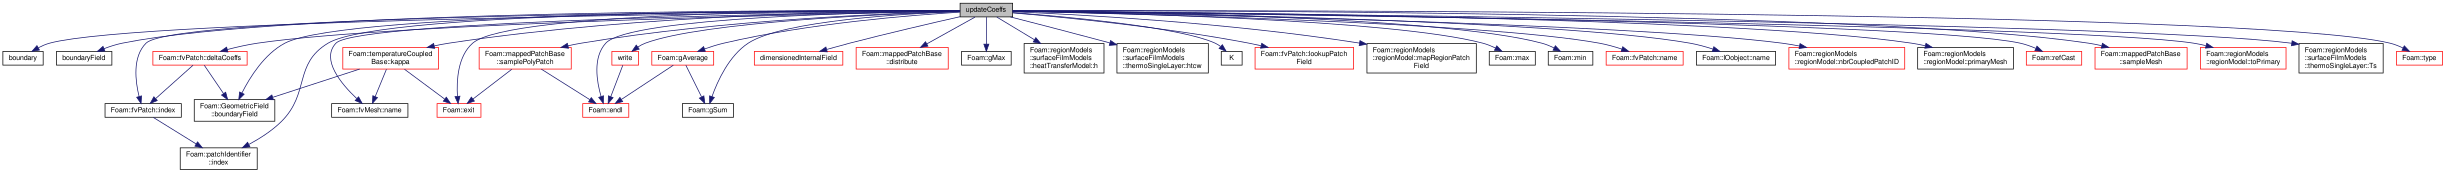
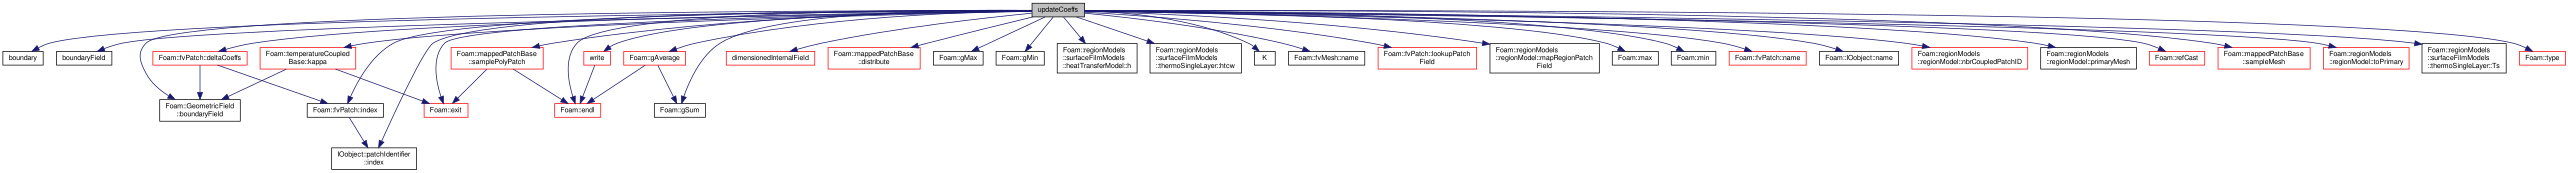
  digraph {
    rankdir=TB
    node [color=black fontname=FreeSans fontsize=10 shape=record]
    edge [color=midnightblue fontname=FreeSans fontsize=10 labelfontname=FreeSans labelfontsize=10 style=solid]
    n1 [fillcolor=grey75 fontcolor=black height=0.2 label=updateCoeffs style=filled width=0.4]
    n2 [height=0.2 label=boundary width=0.4]
    n3 [height=0.2 label=boundaryField width=0.4]
    n4 [height=0.2 label="Foam::GeometricField\l::boundaryField" width=0.4]
    n5 [color=red height=0.2 label="Foam::fvPatch::deltaCoeffs" width=0.4]
    n6 [height=0.2 label="Foam::fvPatch::index" width=0.4]
-   n7 [height=0.2 label="Foam::patchIdentifier\l::index" width=0.4]
+   n7 [height=0.2 label="IOobject::patchIdentifier\l::index" width=0.4]
    n8 [color=red height=0.2 label=dimensionedInternalField width=0.4]
    n9 [color=red height=0.2 label="Foam::mappedPatchBase\l::distribute" width=0.4]
    n10 [color=red height=0.2 label="Foam::endl" width=0.4]
    n11 [color=red height=0.2 label="Foam::exit" width=0.4]
    n12 [color=red height=0.2 label="Foam::gAverage" width=0.4]
    n13 [height=0.2 label="Foam::gSum" width=0.4]
    n14 [height=0.2 label="Foam::gMax" width=0.4]
+   n15 [height=0.2 label="Foam::gMin" width=0.4]
    n16 [height=0.2 label="Foam::regionModels\l::surfaceFilmModels\l::heatTransferModel::h" width=0.4]
    n17 [height=0.2 label="Foam::regionModels\l::surfaceFilmModels\l::thermoSingleLayer::htcw" width=0.4]
    n18 [height=0.2 label=K width=0.4]
    n19 [color=red height=0.2 label="Foam::temperatureCoupled\lBase::kappa" width=0.4]
    n20 [height=0.2 label="Foam::fvMesh::name" width=0.4]
    n21 [color=red height=0.2 label="Foam::fvPatch::lookupPatch\lField" width=0.4]
    n22 [height=0.2 label="Foam::regionModels\l::regionModel::mapRegionPatch\lField" width=0.4]
    n23 [height=0.2 label="Foam::max" width=0.4]
    n24 [height=0.2 label="Foam::min" width=0.4]
    n25 [color=red height=0.2 label="Foam::fvPatch::name" width=0.4]
    n26 [height=0.2 label="Foam::IOobject::name" width=0.4]
    n27 [color=red height=0.2 label="Foam::regionModels\l::regionModel::nbrCoupledPatchID" width=0.4]
    n28 [height=0.2 label="Foam::regionModels\l::regionModel::primaryMesh" width=0.4]
    n29 [color=red height=0.2 label="Foam::refCast" width=0.4]
    n30 [color=red height=0.2 label="Foam::mappedPatchBase\l::sampleMesh" width=0.4]
    n31 [color=red height=0.2 label="Foam::mappedPatchBase\l::samplePolyPatch" width=0.4]
    n32 [color=red height=0.2 label="Foam::regionModels\l::regionModel::toPrimary" width=0.4]
    n33 [height=0.2 label="Foam::regionModels\l::surfaceFilmModels\l::thermoSingleLayer::Ts" width=0.4]
    n34 [color=red height=0.2 label="Foam::type" width=0.4]
    n35 [color=red height=0.2 label=write width=0.4]
    n1 -> n2
    n1 -> n3
    n1 -> n4
    n1 -> n5
    n1 -> n6
    n1 -> n7
    n1 -> n8
    n1 -> n9
    n1 -> n10
    n1 -> n11
    n1 -> n12
    n1 -> n13
    n1 -> n14
+   n1 -> n15
    n1 -> n16
    n1 -> n17
    n1 -> n18
    n1 -> n19
    n1 -> n20
    n1 -> n21
    n1 -> n22
    n1 -> n23
    n1 -> n24
    n1 -> n25
    n1 -> n26
    n1 -> n27
    n1 -> n28
    n1 -> n29
    n1 -> n30
    n1 -> n31
    n1 -> n32
    n1 -> n33
    n1 -> n34
    n1 -> n35
    n5 -> n4
    n5 -> n6
    n6 -> n7
    n12 -> n10
    n12 -> n13
    n19 -> n4
    n19 -> n11
-   n19 -> n20
    n31 -> n10
    n31 -> n11
    n35 -> n10
  }
